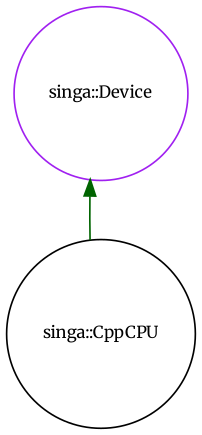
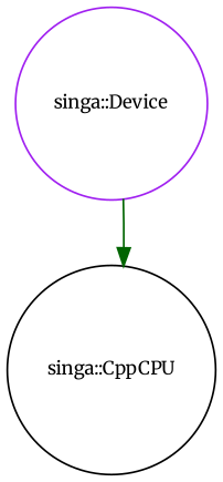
  digraph {
    rankdir=TB
    fontname=Merriweather
    node [fillcolor=white fontname=Merriweather fontsize=10 shape=circle style=filled]
    n1 [color=purple height=0.2 label="singa::Device" width=0.4]
    n2 [color=black height=0.2 label="singa::CppCPU" width=0.4]
-   n1 -> n2 [color=darkgreen dir=back fontname=Merriweather fontsize=10 labelfontname=Helvetica labelfontsize=10 style=solid]
+   n2 -> n1 [color=darkgreen dir=back fontname=Merriweather fontsize=10 labelfontname=Helvetica labelfontsize=10 style=solid]
  }
